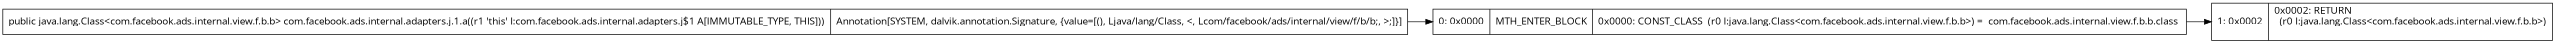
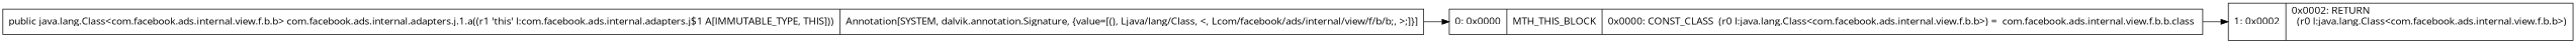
  digraph {
    rankdir=LR
    fontname="Open Sans"
    node [shape=record fontname="Open Sans"]
    edge [fontname="Open Sans"]
-   n1 [label="{0\:\ 0x0000|MTH_ENTER_BLOCK\l|0x0000: CONST_CLASS  (r0 I:java.lang.Class\<com.facebook.ads.internal.view.f.b.b\>) =  com.facebook.ads.internal.view.f.b.b.class \l}"]
+   n1 [label="{0\:\ 0x0000|MTH_THIS_BLOCK\l|0x0000: CONST_CLASS  (r0 I:java.lang.Class\<com.facebook.ads.internal.view.f.b.b\>) =  com.facebook.ads.internal.view.f.b.b.class \l}"]
    n2 [label="{1\:\ 0x0002|0x0002: RETURN  \l  (r0 I:java.lang.Class\<com.facebook.ads.internal.view.f.b.b\>)\l \l}"]
    n3 [label="{public java.lang.Class\<com.facebook.ads.internal.view.f.b.b\> com.facebook.ads.internal.adapters.j.1.a((r1 'this' I:com.facebook.ads.internal.adapters.j$1 A[IMMUTABLE_TYPE, THIS]))  | Annotation[SYSTEM, dalvik.annotation.Signature, \{value=[(), Ljava\/lang\/Class, \<, Lcom\/facebook\/ads\/internal\/view\/f\/b\/b;, \>;]\}]\l}"]
    n1 -> n2
    n3 -> n1
  }
